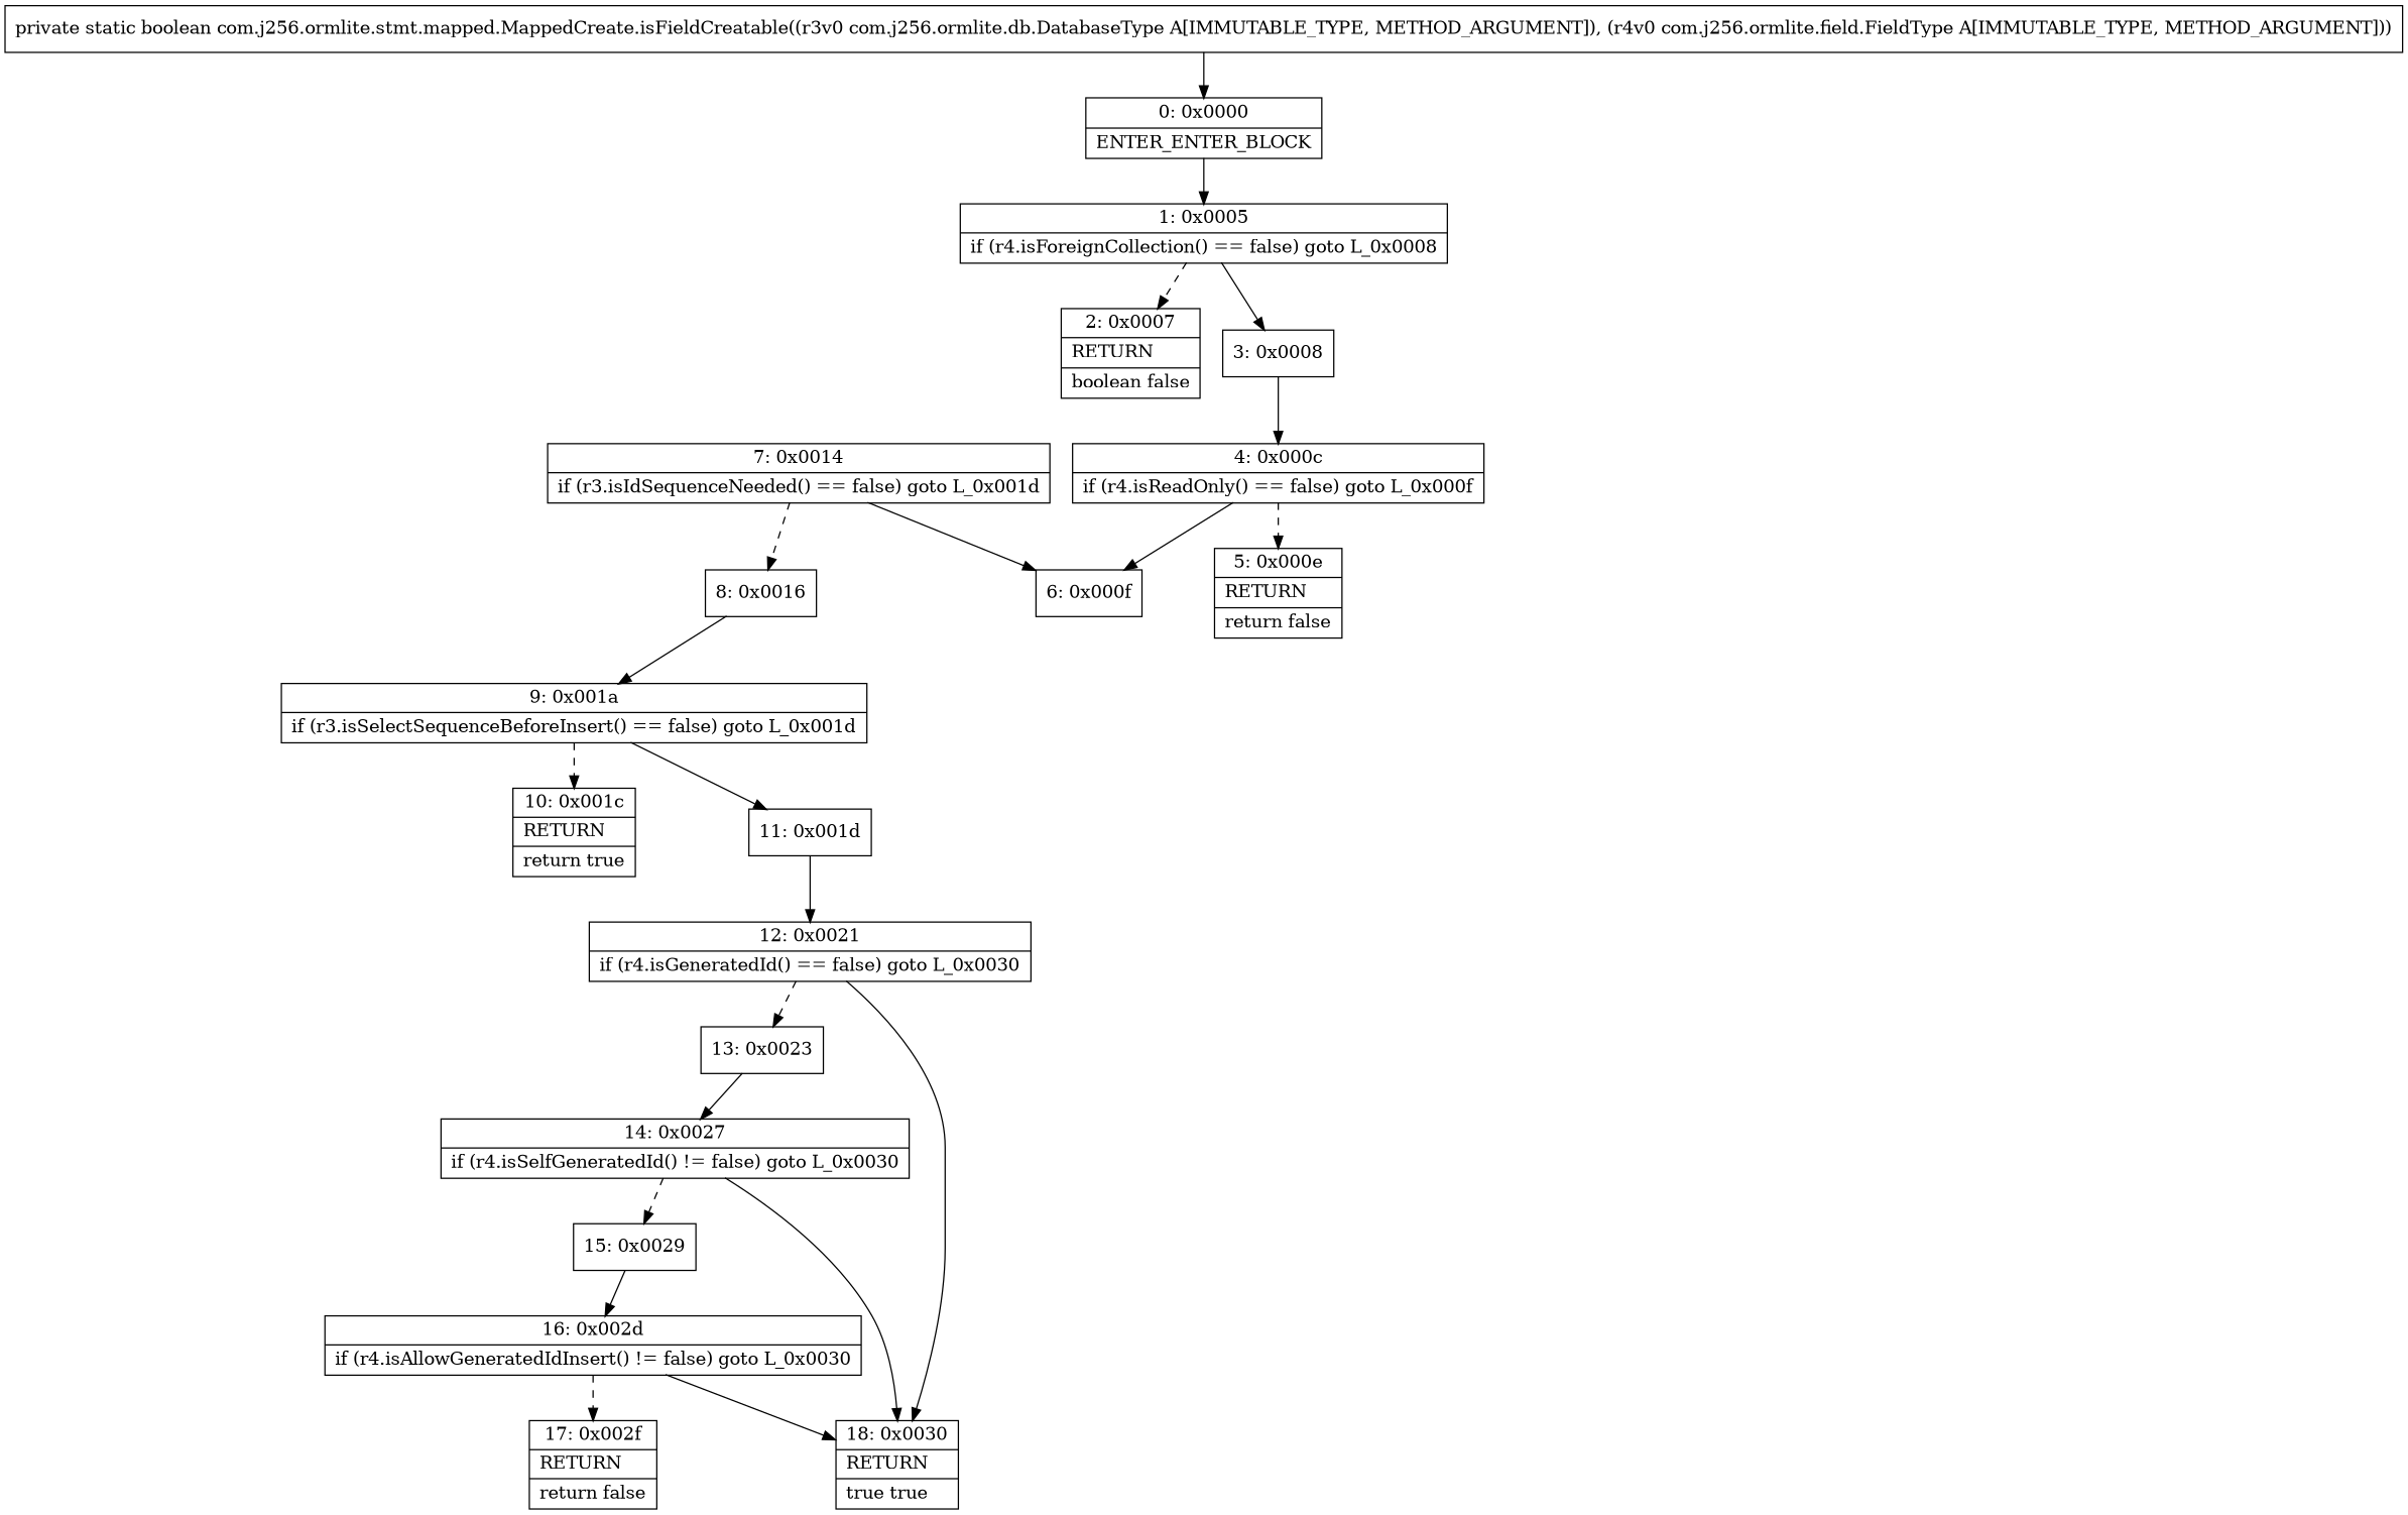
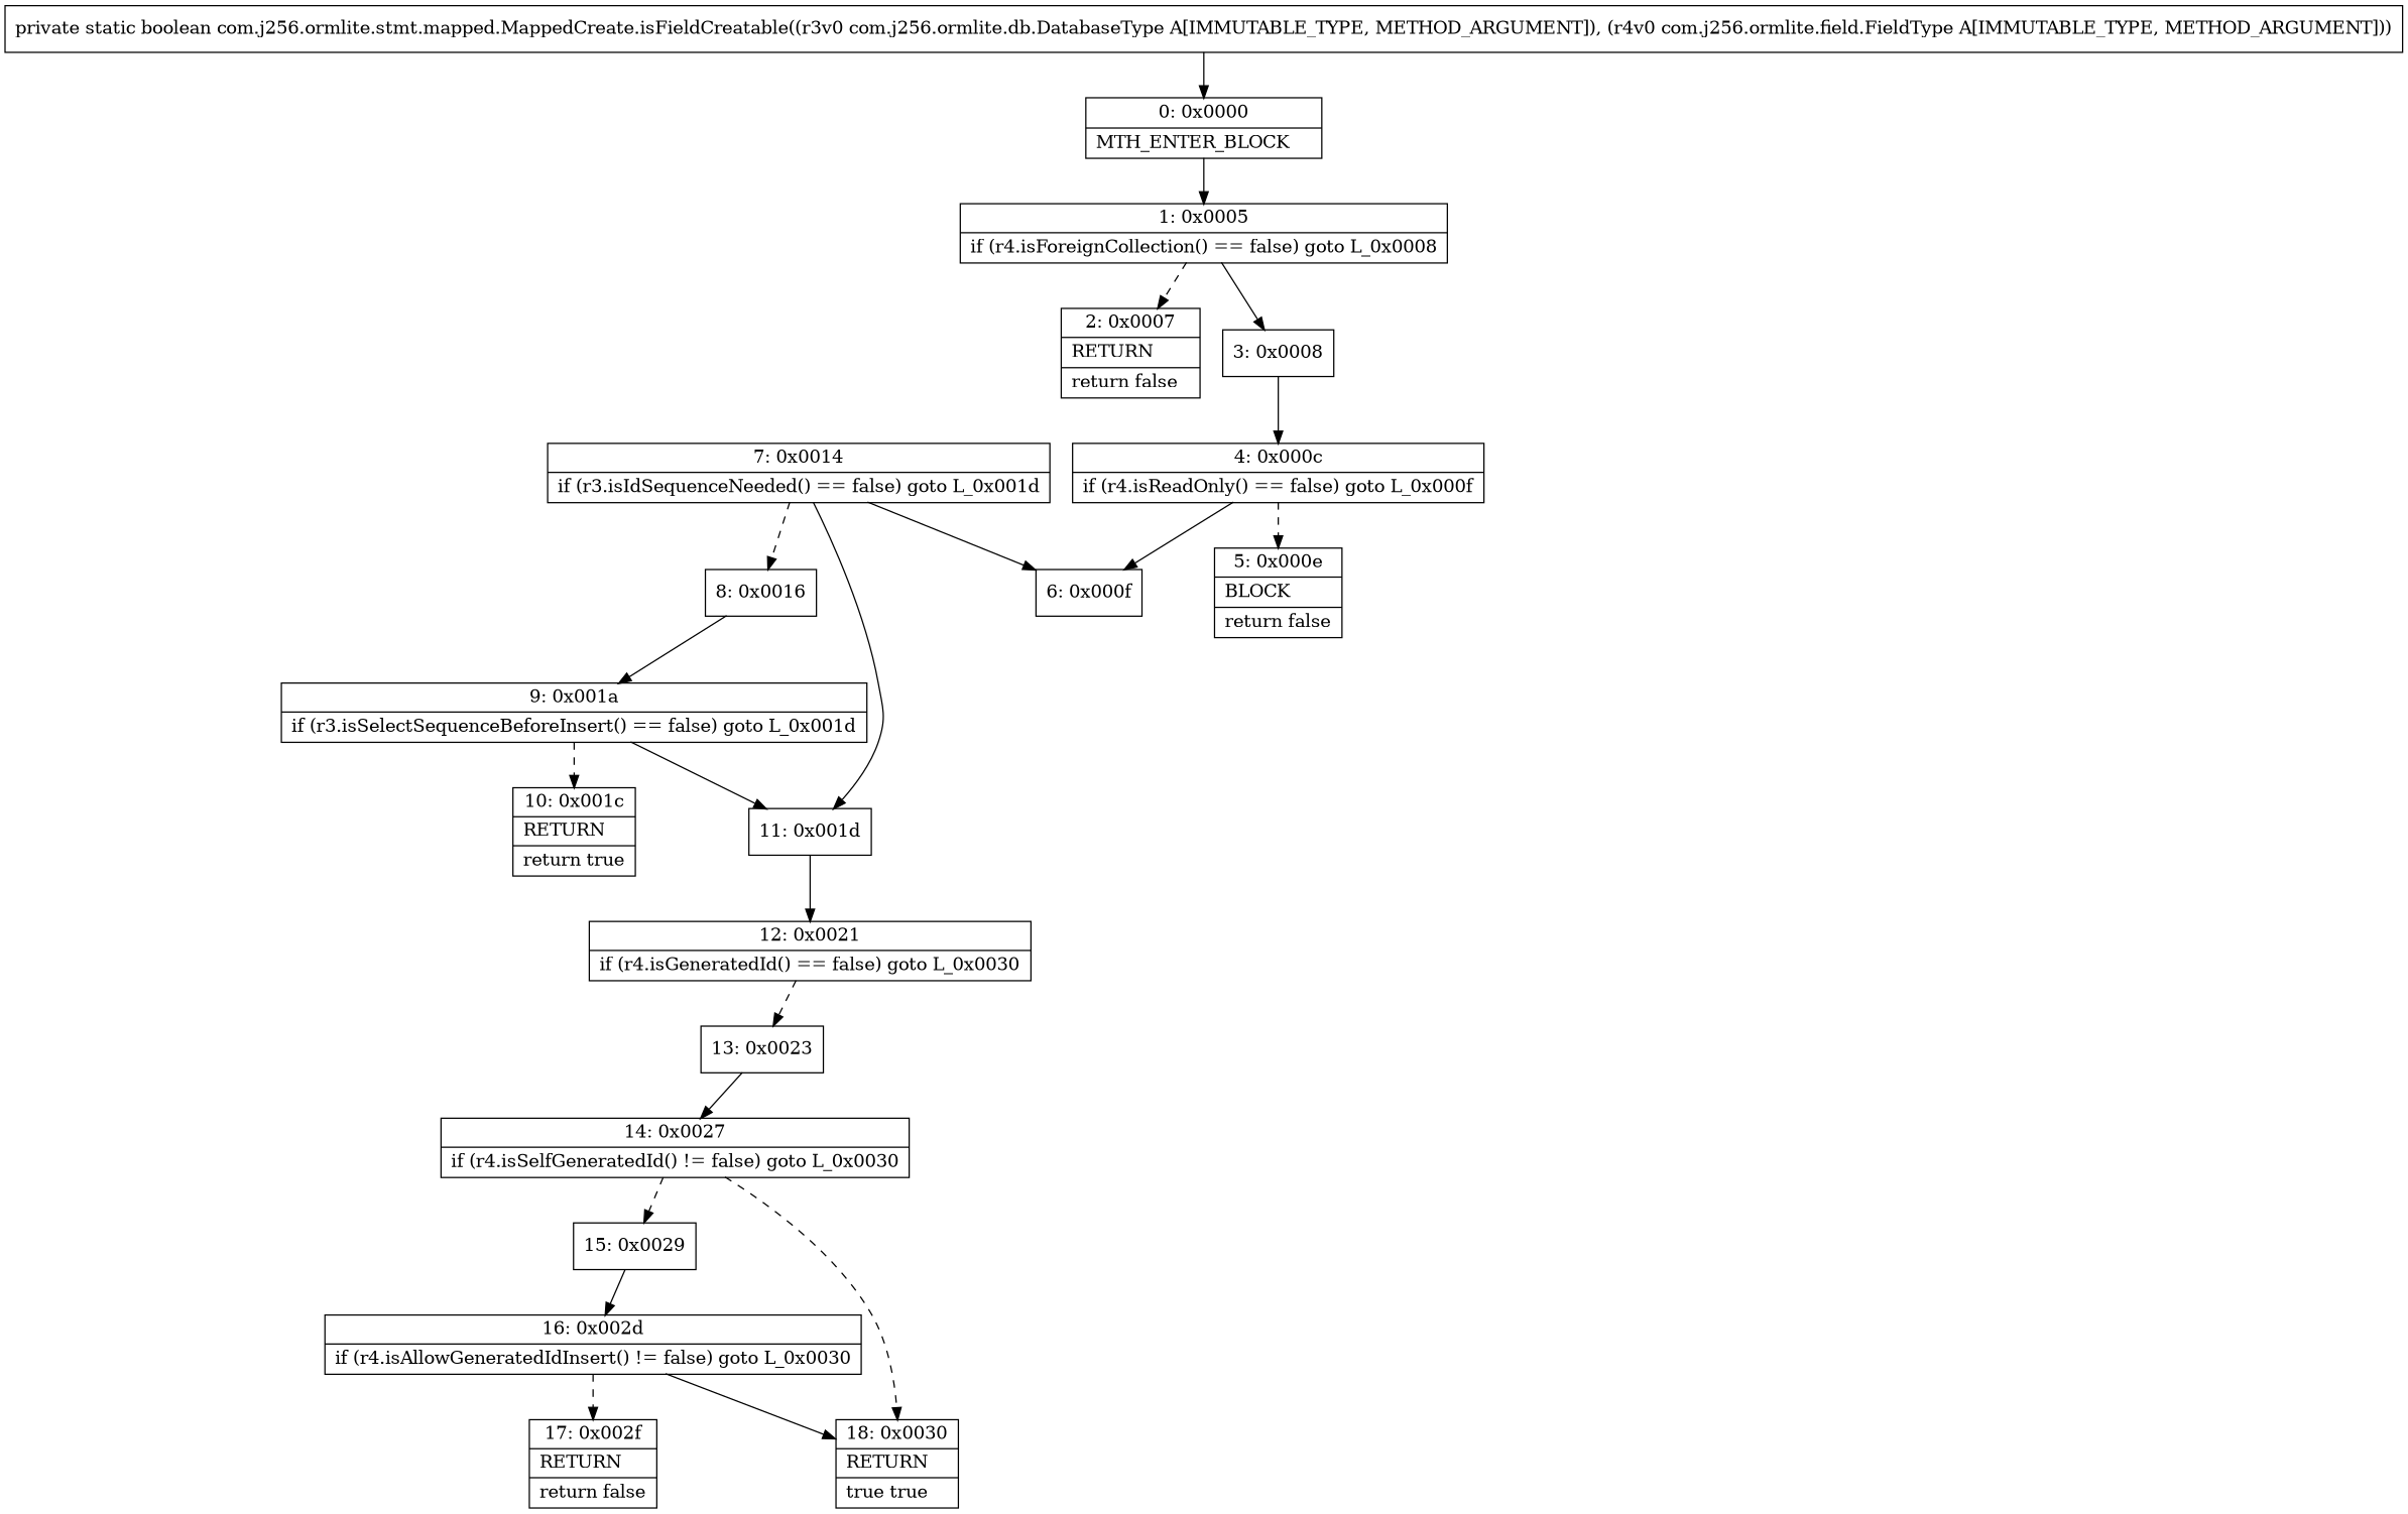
  digraph {
    node [shape=record]
-   n1 [label="{0\:\ 0x0000|ENTER_ENTER_BLOCK\l}"]
+   n1 [label="{0\:\ 0x0000|MTH_ENTER_BLOCK\l}"]
    n2 [label="{1\:\ 0x0005|if (r4.isForeignCollection() == false) goto L_0x0008\l}"]
-   n3 [label="{2\:\ 0x0007|RETURN\l|boolean false\l}"]
+   n3 [label="{2\:\ 0x0007|RETURN\l|return false\l}"]
    n4 [label="{3\:\ 0x0008}"]
    n5 [label="{4\:\ 0x000c|if (r4.isReadOnly() == false) goto L_0x000f\l}"]
-   n6 [label="{5\:\ 0x000e|RETURN\l|return false\l}"]
+   n6 [label="{5\:\ 0x000e|BLOCK\l|return false\l}"]
    n7 [label="{6\:\ 0x000f}"]
    n8 [label="{7\:\ 0x0014|if (r3.isIdSequenceNeeded() == false) goto L_0x001d\l}"]
    n9 [label="{8\:\ 0x0016}"]
    n10 [label="{11\:\ 0x001d}"]
    n11 [label="{9\:\ 0x001a|if (r3.isSelectSequenceBeforeInsert() == false) goto L_0x001d\l}"]
    n12 [label="{12\:\ 0x0021|if (r4.isGeneratedId() == false) goto L_0x0030\l}"]
    n13 [label="{10\:\ 0x001c|RETURN\l|return true\l}"]
    n14 [label="{13\:\ 0x0023}"]
    n15 [label="{18\:\ 0x0030|RETURN\l|true true\l}"]
    n16 [label="{14\:\ 0x0027|if (r4.isSelfGeneratedId() != false) goto L_0x0030\l}"]
    n17 [label="{15\:\ 0x0029}"]
    n18 [label="{16\:\ 0x002d|if (r4.isAllowGeneratedIdInsert() != false) goto L_0x0030\l}"]
    n19 [label="{17\:\ 0x002f|RETURN\l|return false\l}"]
    n20 [label="{private static boolean com.j256.ormlite.stmt.mapped.MappedCreate.isFieldCreatable((r3v0 com.j256.ormlite.db.DatabaseType A[IMMUTABLE_TYPE, METHOD_ARGUMENT]), (r4v0 com.j256.ormlite.field.FieldType A[IMMUTABLE_TYPE, METHOD_ARGUMENT])) }"]
    n1 -> n2
    n2 -> n3 [style=dashed]
    n2 -> n4
    n4 -> n5
    n5 -> n6 [style=dashed]
    n5 -> n7
    n8 -> n7
    n8 -> n9 [style=dashed]
+   n8 -> n10
    n9 -> n11
    n10 -> n12
    n11 -> n10
    n11 -> n13 [style=dashed]
    n12 -> n14 [style=dashed]
-   n12 -> n15
    n14 -> n16
-   n16 -> n15
+   n16 -> n15 [style=dashed]
    n16 -> n17 [style=dashed]
    n17 -> n18
    n18 -> n15
    n18 -> n19 [style=dashed]
    n20 -> n1
  }
